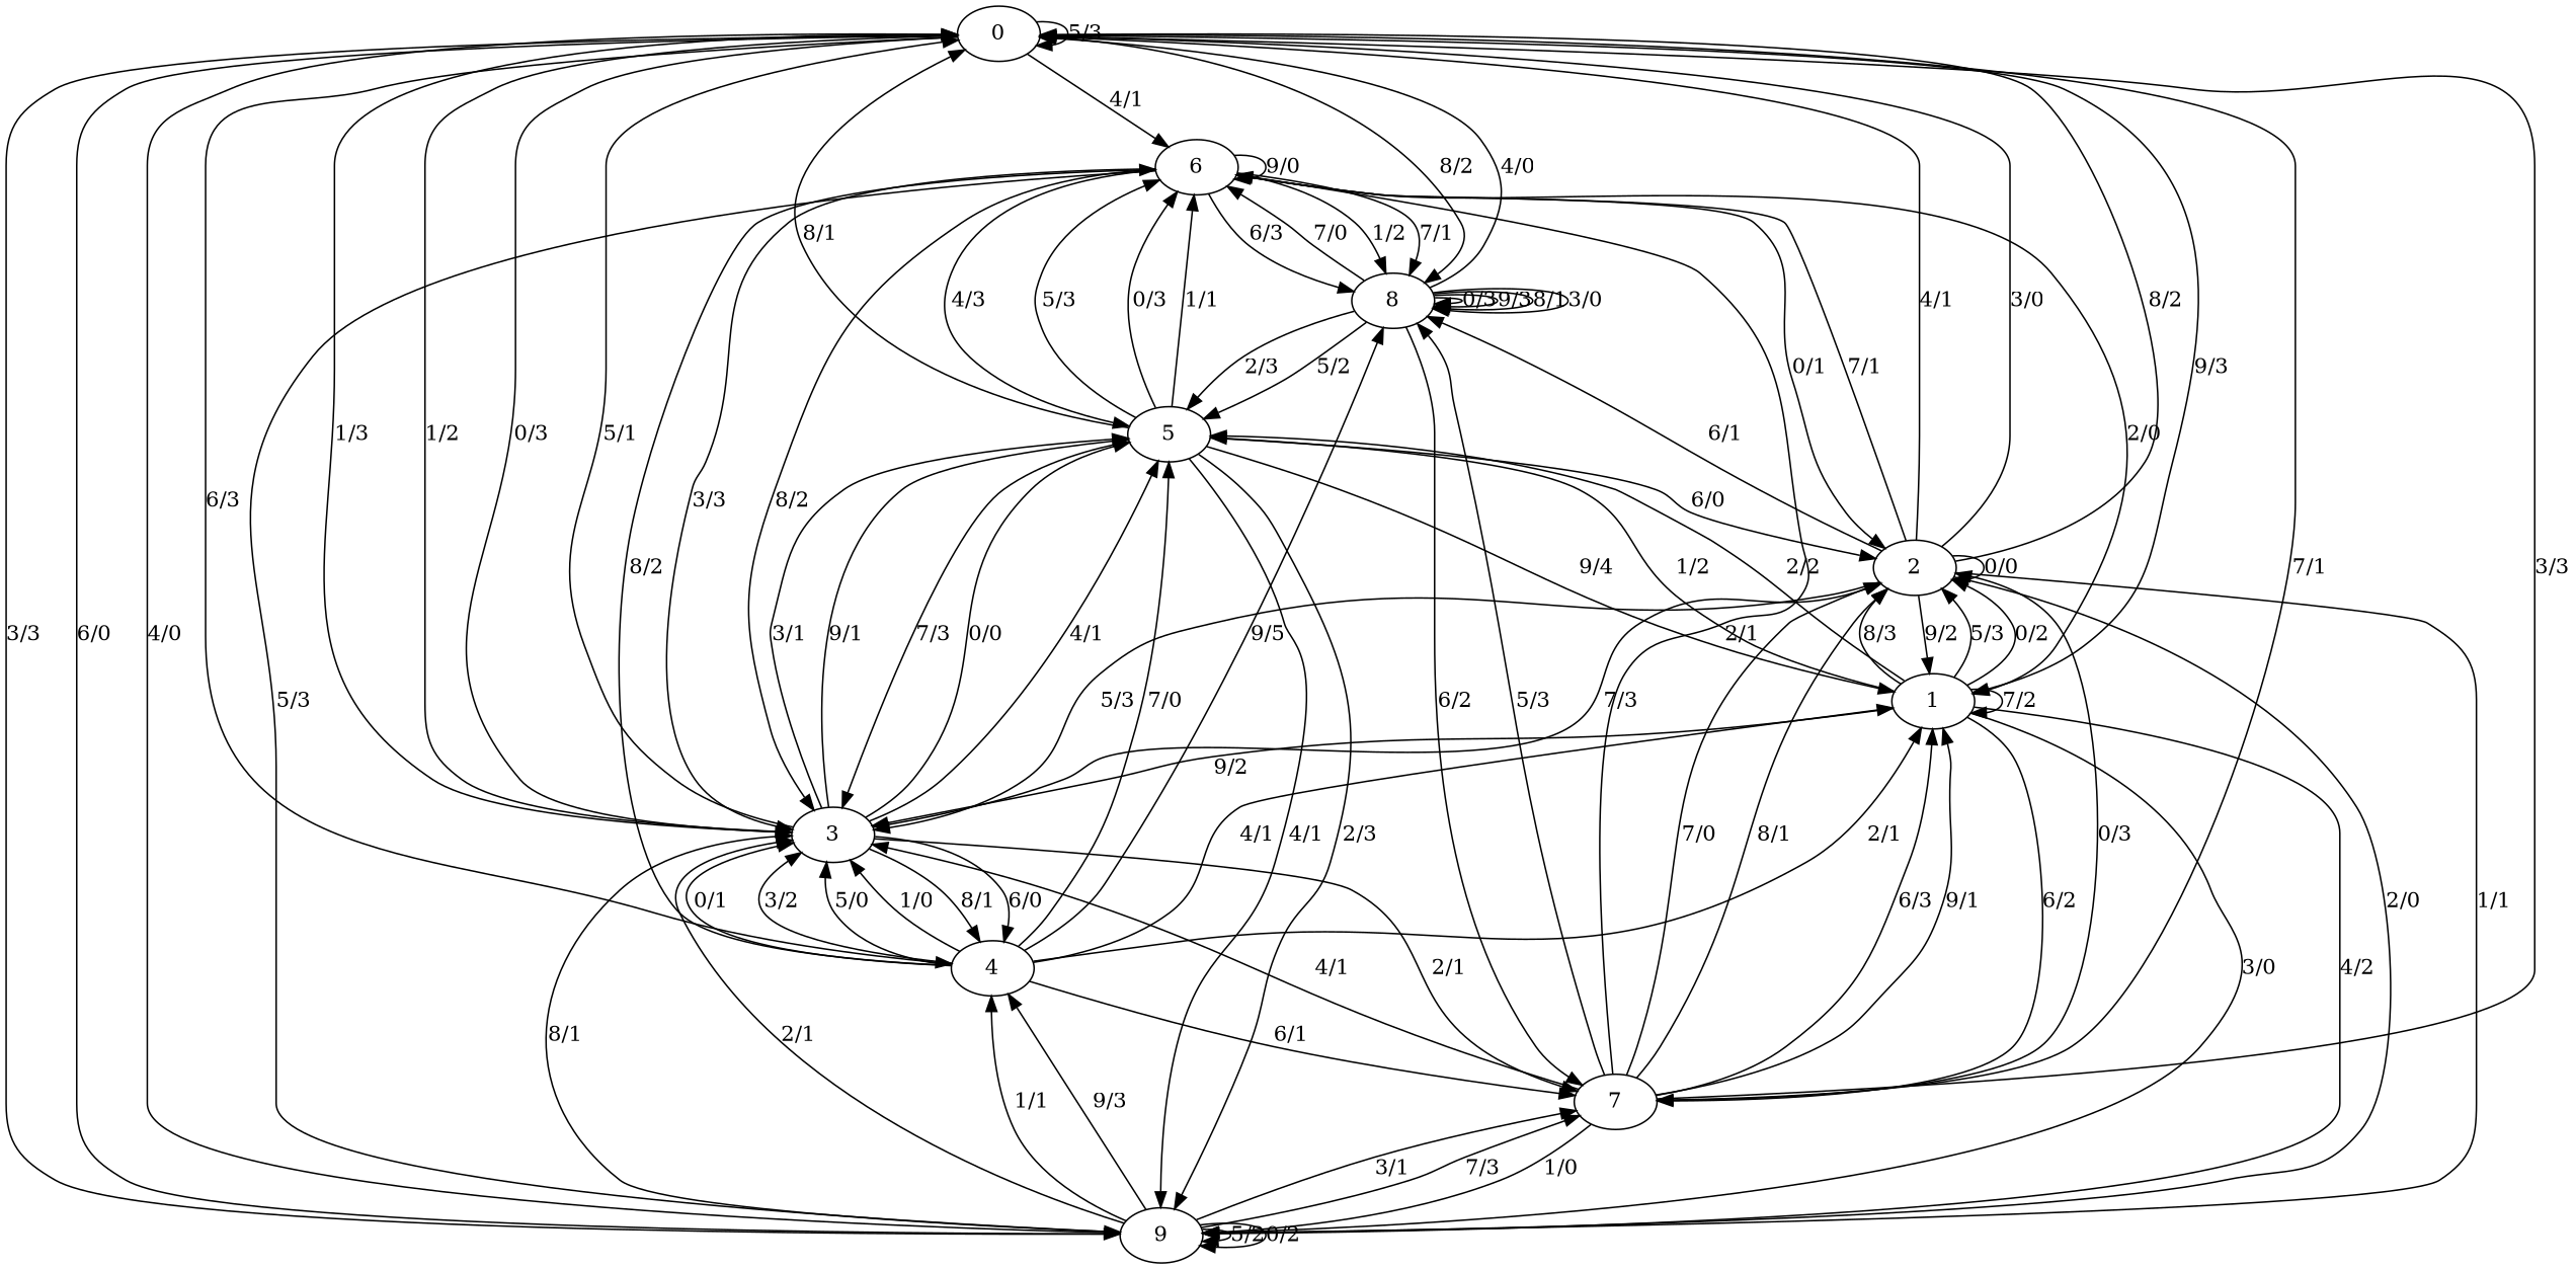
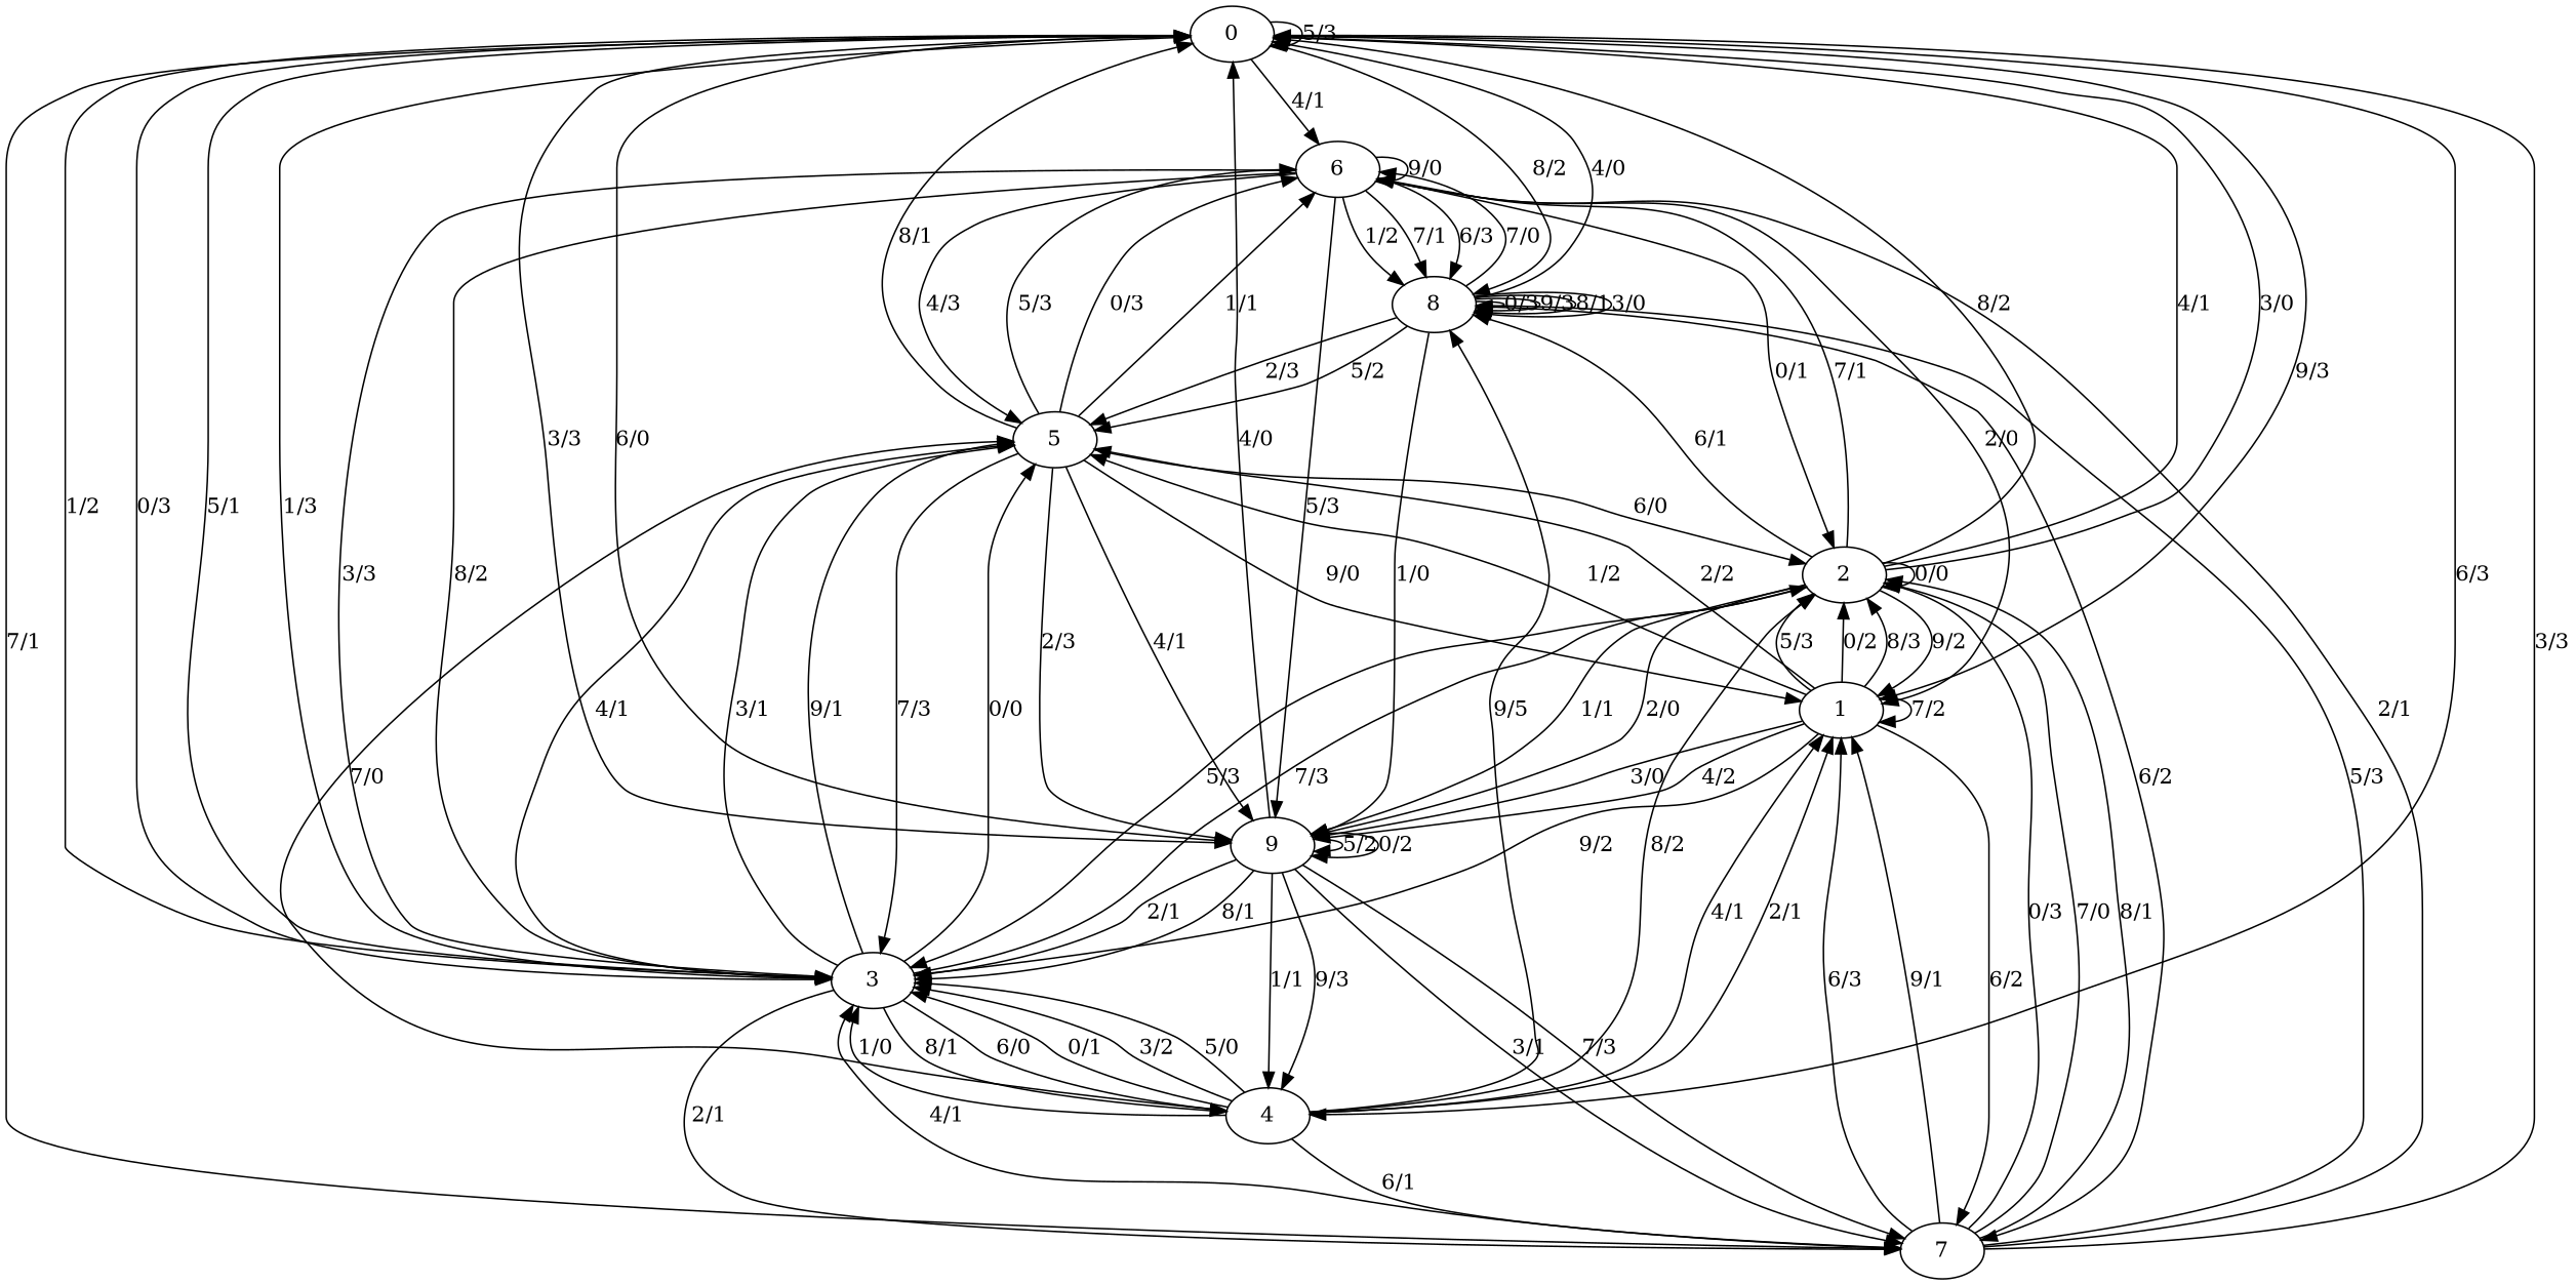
  digraph {
    0
    6
    8
    3
    9
    1
    7
    4
    5
    2
    0 -> 0 [label="5/3"]
    0 -> 6 [label="4/1"]
    0 -> 8 [label="8/2"]
    0 -> 3 [label="1/2"]
    0 -> 3 [label="0/3"]
    0 -> 9 [label="3/3"]
    0 -> 1 [label="9/3"]
    0 -> 7 [label="7/1"]
    0 -> 4 [label="6/3"]
    6 -> 6 [label="9/0"]
    6 -> 8 [label="1/2"]
    6 -> 8 [label="7/1"]
    6 -> 8 [label="6/3"]
    6 -> 3 [label="3/3"]
    6 -> 3 [label="8/2"]
    6 -> 9 [label="5/3"]
    6 -> 1 [label="2/0"]
    6 -> 5 [label="4/3"]
    6 -> 2 [label="0/1"]
    8 -> 0 [label="4/0"]
    8 -> 6 [label="7/0"]
    8 -> 8 [label="0/3"]
    8 -> 8 [label="9/3"]
    8 -> 8 [label="8/1"]
    8 -> 8 [label="3/0"]
    8 -> 7 [label="6/2"]
    8 -> 5 [label="5/2"]
    8 -> 5 [label="2/3"]
    3 -> 0 [label="5/1"]
    3 -> 0 [label="1/3"]
    3 -> 7 [label="2/1"]
    3 -> 4 [label="8/1"]
    3 -> 4 [label="6/0"]
    3 -> 5 [label="0/0"]
    3 -> 5 [label="4/1"]
    3 -> 5 [label="3/1"]
    3 -> 5 [label="9/1"]
    3 -> 2 [label="7/3"]
    9 -> 0 [label="6/0"]
    9 -> 0 [label="4/0"]
    9 -> 3 [label="8/1"]
    9 -> 3 [label="2/1"]
    9 -> 9 [label="5/2"]
    9 -> 9 [label="0/2"]
    9 -> 7 [label="3/1"]
    9 -> 7 [label="7/3"]
    9 -> 4 [label="1/1"]
    9 -> 4 [label="9/3"]
    1 -> 3 [label="9/2"]
    1 -> 9 [label="3/0"]
    1 -> 9 [label="4/2"]
    1 -> 1 [label="7/2"]
    1 -> 7 [label="6/2"]
    1 -> 5 [label="1/2"]
    1 -> 5 [label="2/2"]
    1 -> 2 [label="5/3"]
    1 -> 2 [label="0/2"]
    1 -> 2 [label="8/3"]
    7 -> 0 [label="3/3"]
    7 -> 6 [label="2/1"]
    7 -> 8 [label="5/3"]
    7 -> 3 [label="4/1"]
-   7 -> 9 [label="1/0"]
+   8 -> 9 [label="1/0"]
    7 -> 1 [label="6/3"]
    7 -> 1 [label="9/1"]
    7 -> 2 [label="0/3"]
    7 -> 2 [label="7/0"]
    7 -> 2 [label="8/1"]
    4 -> 8 [label="9/5"]
    4 -> 3 [label="0/1"]
    4 -> 3 [label="3/2"]
    4 -> 3 [label="5/0"]
    4 -> 3 [label="1/0"]
    4 -> 1 [label="4/1"]
    4 -> 1 [label="2/1"]
    4 -> 7 [label="6/1"]
    4 -> 5 [label="7/0"]
-   4 -> 6 [label="8/2"]
+   4 -> 2 [label="8/2"]
    5 -> 0 [label="8/1"]
    5 -> 6 [label="5/3"]
    5 -> 6 [label="0/3"]
    5 -> 6 [label="1/1"]
    5 -> 3 [label="7/3"]
    5 -> 9 [label="4/1"]
    5 -> 9 [label="2/3"]
-   5 -> 1 [label="9/4"]
+   5 -> 1 [label="9/0"]
    5 -> 2 [label="6/0"]
    2 -> 0 [label="8/2"]
    2 -> 0 [label="4/1"]
    2 -> 0 [label="3/0"]
    2 -> 6 [label="7/1"]
    2 -> 8 [label="6/1"]
    2 -> 3 [label="5/3"]
    2 -> 9 [label="1/1"]
    2 -> 9 [label="2/0"]
    2 -> 1 [label="9/2"]
    2 -> 2 [label="0/0"]
  }
